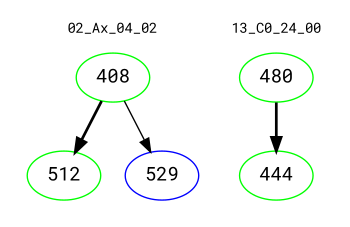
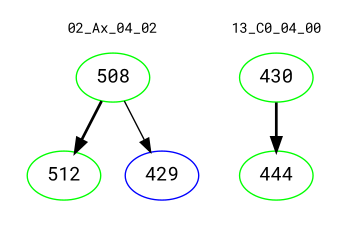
  digraph {
    fontname="Roboto Mono"
    node [color=green fontname="Roboto Mono"]
    edge [color=black fontname="Roboto Mono" style=bold]
-   n1 [label=408]
+   n1 [label=508]
    n2 [label=512]
-   n3 [color=blue label=529]
-   n4 [label=480]
+   n3 [color=blue label=429]
+   n4 [label=430]
    n5 [label=444]
    subgraph cluster_1 {
      color=white
      fontsize=10
      label="02_Ax_04_02"
      n1
      n2
      n3
    }
    subgraph cluster_2 {
      color=white
      fontsize=10
-     label="13_C0_24_00"
+     label="13_C0_04_00"
      n4
      n5
    }
    n1 -> n2
    n1 -> n3 [style=solid]
    n4 -> n5
  }
